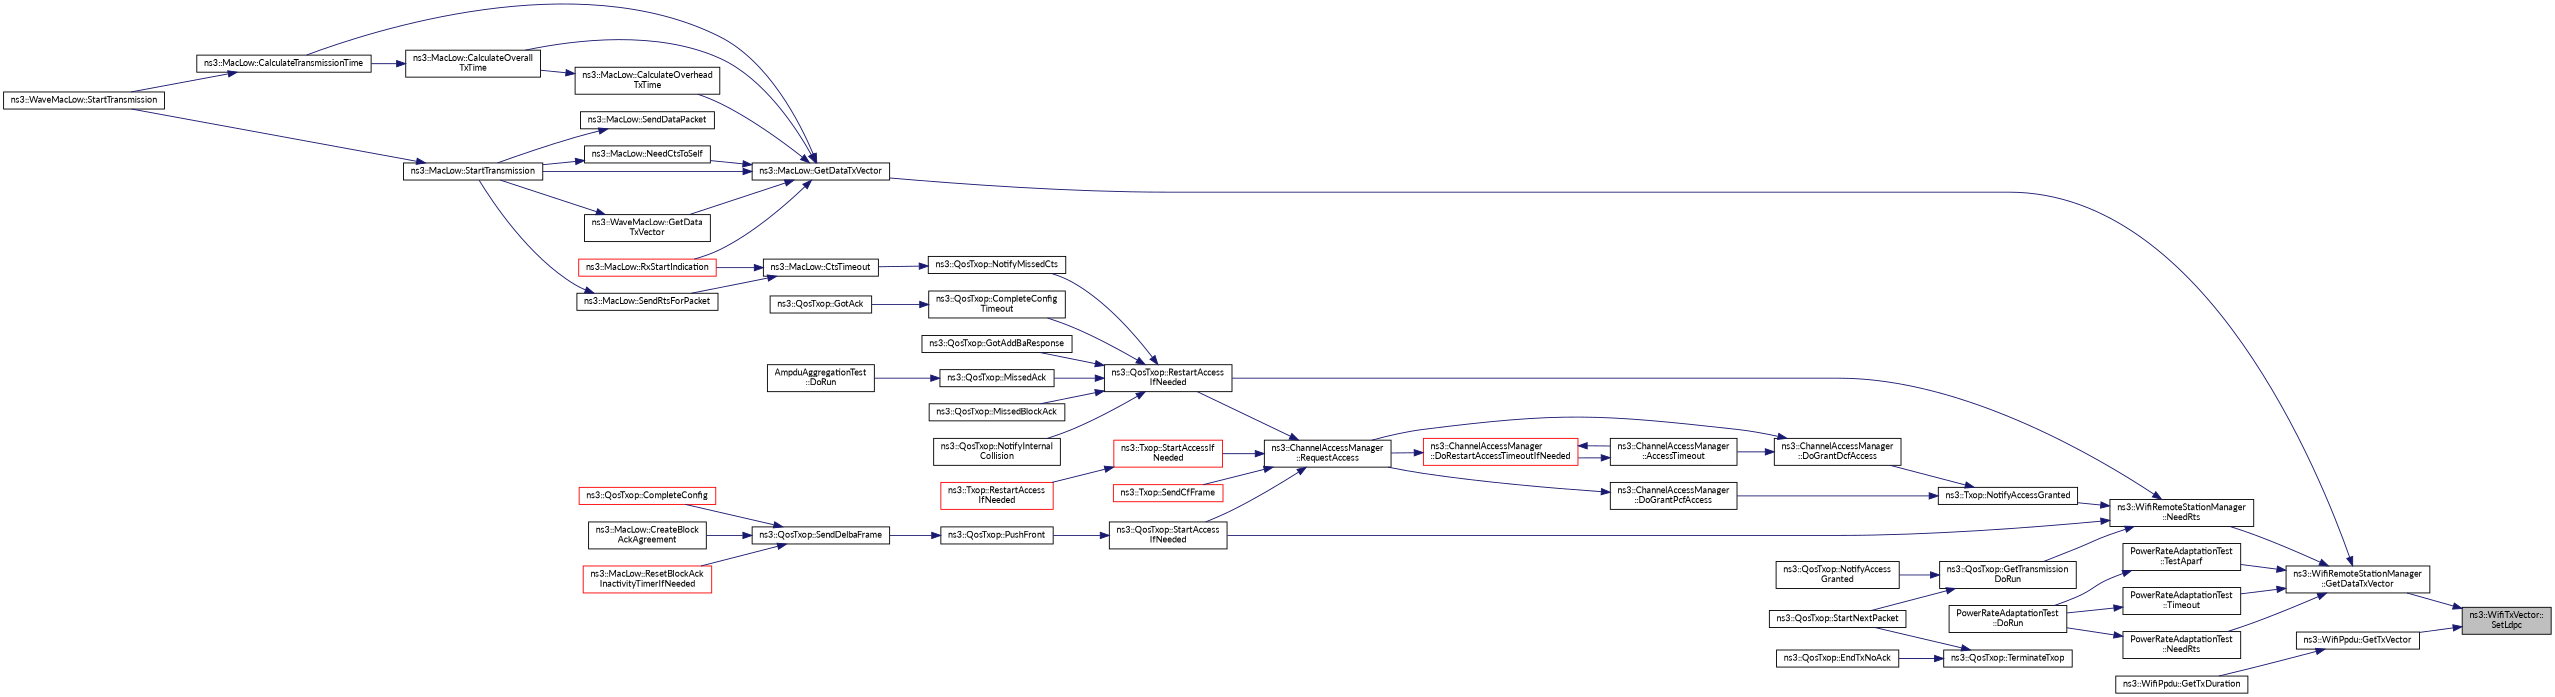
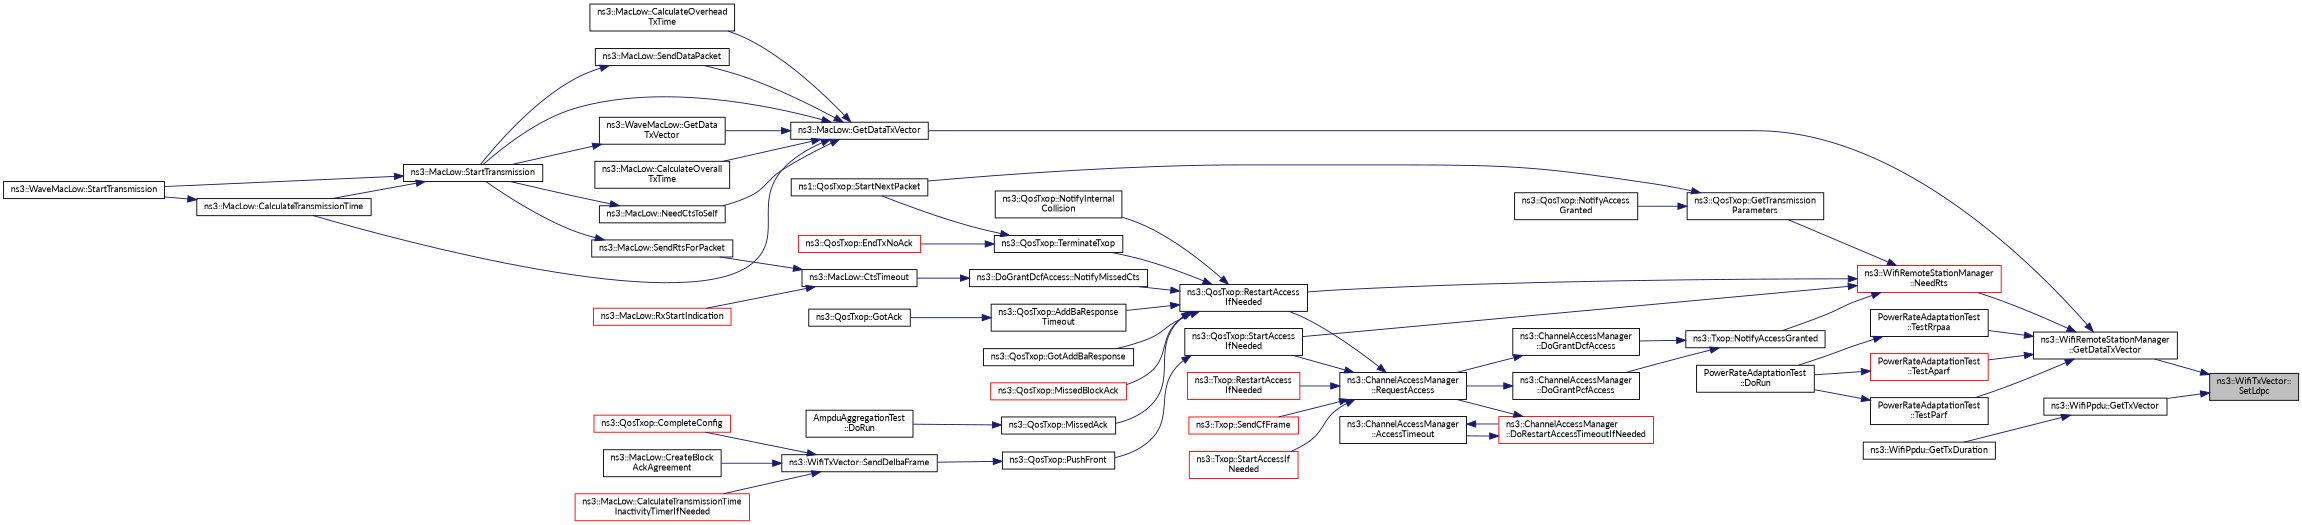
  digraph {
    fontname=Lato
    rankdir=RL
    node [color=black fillcolor=white fontname=Lato fontsize=10 shape=record style=filled]
    edge [color=midnightblue dir=back fontname=Lato fontsize=10 labelfontname=Helvetica labelfontsize=10 style=solid]
    n1 [fillcolor=grey75 fontcolor=black height=0.2 label="ns3::WifiTxVector::\lSetLdpc" width=0.4]
    n2 [height=0.2 label="ns3::WifiRemoteStationManager\l::GetDataTxVector" width=0.4]
    n3 [height=0.2 label="ns3::WifiPpdu::GetTxVector" width=0.4]
    n4 [height=0.2 label="ns3::MacLow::GetDataTxVector" width=0.4]
-   n5 [height=0.2 label="ns3::WifiRemoteStationManager\l::NeedRts" width=0.4]
-   n6 [height=0.2 label="PowerRateAdaptationTest\l::TestAparf" width=0.4]
-   n7 [height=0.2 label="PowerRateAdaptationTest\l::Timeout" width=0.4]
-   n8 [height=0.2 label="PowerRateAdaptationTest\l::NeedRts" width=0.4]
+   n5 [color=red height=0.2 label="ns3::WifiRemoteStationManager\l::NeedRts" width=0.4]
+   n6 [color=red height=0.2 label="PowerRateAdaptationTest\l::TestAparf" width=0.4]
+   n7 [height=0.2 label="PowerRateAdaptationTest\l::TestParf" width=0.4]
+   n8 [height=0.2 label="PowerRateAdaptationTest\l::TestRrpaa" width=0.4]
    n9 [height=0.2 label="ns3::WifiPpdu::GetTxDuration" width=0.4]
    n10 [height=0.2 label="ns3::MacLow::CalculateOverall\lTxTime" width=0.4]
    n11 [height=0.2 label="ns3::MacLow::CalculateTransmissionTime" width=0.4]
    n12 [height=0.2 label="ns3::MacLow::CalculateOverhead\lTxTime" width=0.4]
    n13 [height=0.2 label="ns3::MacLow::StartTransmission" width=0.4]
    n14 [height=0.2 label="ns3::WaveMacLow::GetData\lTxVector" width=0.4]
    n15 [height=0.2 label="ns3::MacLow::NeedCtsToSelf" width=0.4]
    n16 [height=0.2 label="ns3::MacLow::SendDataPacket" width=0.4]
-   n17 [height=0.2 label="ns3::QosTxop::GetTransmission\lDoRun" width=0.4]
+   n17 [height=0.2 label="ns3::QosTxop::GetTransmission\lParameters" width=0.4]
    n18 [height=0.2 label="ns3::Txop::NotifyAccessGranted" width=0.4]
    n19 [height=0.2 label="ns3::QosTxop::RestartAccess\lIfNeeded" width=0.4]
    n20 [height=0.2 label="ns3::QosTxop::StartAccess\lIfNeeded" width=0.4]
    n21 [height=0.2 label="PowerRateAdaptationTest\l::DoRun" width=0.4]
    n22 [height=0.2 label="ns3::WaveMacLow::StartTransmission" width=0.4]
    n23 [height=0.2 label="ns3::QosTxop::NotifyAccess\lGranted" width=0.4]
-   n24 [height=0.2 label="ns3::QosTxop::StartNextPacket" width=0.4]
+   n24 [height=0.2 label="ns1::QosTxop::StartNextPacket" width=0.4]
    n25 [height=0.2 label="ns3::ChannelAccessManager\l::DoGrantDcfAccess" width=0.4]
    n26 [height=0.2 label="ns3::ChannelAccessManager\l::DoGrantPcfAccess" width=0.4]
-   n27 [height=0.2 label="ns3::QosTxop::CompleteConfig\lTimeout" width=0.4]
+   n27 [height=0.2 label="ns3::QosTxop::AddBaResponse\lTimeout" width=0.4]
    n28 [height=0.2 label="ns3::QosTxop::GotAddBaResponse" width=0.4]
    n29 [height=0.2 label="ns3::QosTxop::MissedAck" width=0.4]
-   n30 [height=0.2 label="ns3::QosTxop::MissedBlockAck" width=0.4]
+   n30 [color=red height=0.2 label="ns3::QosTxop::MissedBlockAck" width=0.4]
    n31 [height=0.2 label="ns3::QosTxop::NotifyInternal\lCollision" width=0.4]
-   n32 [height=0.2 label="ns3::QosTxop::NotifyMissedCts" width=0.4]
+   n32 [height=0.2 label="ns3::DoGrantDcfAccess::NotifyMissedCts" width=0.4]
    n33 [height=0.2 label="ns3::QosTxop::TerminateTxop" width=0.4]
    n34 [height=0.2 label="ns3::QosTxop::PushFront" width=0.4]
    n35 [height=0.2 label="ns3::ChannelAccessManager\l::AccessTimeout" width=0.4]
    n36 [height=0.2 label="ns3::ChannelAccessManager\l::RequestAccess" width=0.4]
    n37 [color=red height=0.2 label="ns3::ChannelAccessManager\l::DoRestartAccessTimeoutIfNeeded" width=0.4]
    n38 [color=red height=0.2 label="ns3::Txop::RestartAccess\lIfNeeded" width=0.4]
    n39 [color=red height=0.2 label="ns3::Txop::SendCfFrame" width=0.4]
    n40 [color=red height=0.2 label="ns3::Txop::StartAccessIf\lNeeded" width=0.4]
    n41 [height=0.2 label="ns3::QosTxop::GotAck" width=0.4]
    n42 [height=0.2 label="AmpduAggregationTest\l::DoRun" width=0.4]
    n43 [height=0.2 label="ns3::MacLow::CtsTimeout" width=0.4]
-   n44 [height=0.2 label="ns3::QosTxop::EndTxNoAck" width=0.4]
+   n44 [color=red height=0.2 label="ns3::QosTxop::EndTxNoAck" width=0.4]
    n45 [color=red height=0.2 label="ns3::MacLow::RxStartIndication" width=0.4]
    n46 [height=0.2 label="ns3::MacLow::SendRtsForPacket" width=0.4]
-   n47 [height=0.2 label="ns3::QosTxop::SendDelbaFrame" width=0.4]
+   n47 [height=0.2 label="ns3::WifiTxVector::SendDelbaFrame" width=0.4]
    n48 [color=red height=0.2 label="ns3::QosTxop::CompleteConfig" width=0.4]
    n49 [height=0.2 label="ns3::MacLow::CreateBlock\lAckAgreement" width=0.4]
-   n50 [color=red height=0.2 label="ns3::MacLow::ResetBlockAck\lInactivityTimerIfNeeded" width=0.4]
+   n50 [color=red height=0.2 label="ns3::MacLow::CalculateTransmissionTime\lInactivityTimerIfNeeded" width=0.4]
    n1 -> n2
    n1 -> n3
    n2 -> n4
    n2 -> n5
    n2 -> n6
    n2 -> n7
    n2 -> n8
    n3 -> n9
    n4 -> n10
    n4 -> n11
    n4 -> n12
    n4 -> n13
    n4 -> n14
    n4 -> n15
-   n4 -> n45
+   n4 -> n16
    n5 -> n17
    n5 -> n18
    n5 -> n19
    n5 -> n20
    n6 -> n21
    n7 -> n21
    n8 -> n21
-   n10 -> n11
+   n13 -> n11
    n11 -> n22
-   n12 -> n10
    n13 -> n22
    n14 -> n13
    n15 -> n13
    n16 -> n13
    n17 -> n23
    n17 -> n24
    n18 -> n25
    n18 -> n26
    n19 -> n27
    n19 -> n28
    n19 -> n29
    n19 -> n30
    n19 -> n31
    n19 -> n32
+   n19 -> n33
    n20 -> n34
-   n25 -> n35
    n25 -> n36
    n26 -> n36
    n27 -> n41
    n29 -> n42
    n32 -> n43
    n33 -> n24
    n33 -> n44
    n34 -> n47
    n35 -> n37
    n36 -> n19
    n36 -> n20
-   n40 -> n38
+   n36 -> n38
    n36 -> n39
    n36 -> n40
    n37 -> n35
    n37 -> n36
    n43 -> n45
    n43 -> n46
    n46 -> n13
    n47 -> n48
    n47 -> n49
    n47 -> n50
  }
